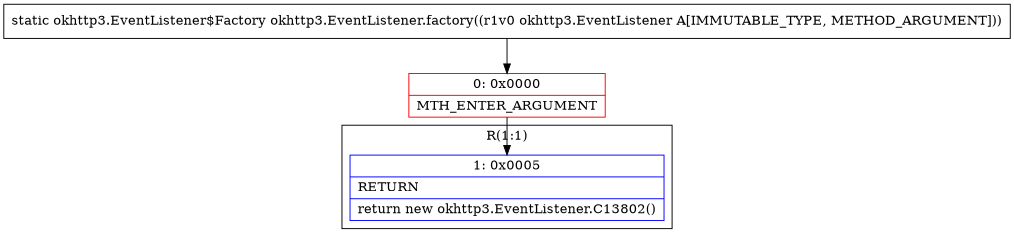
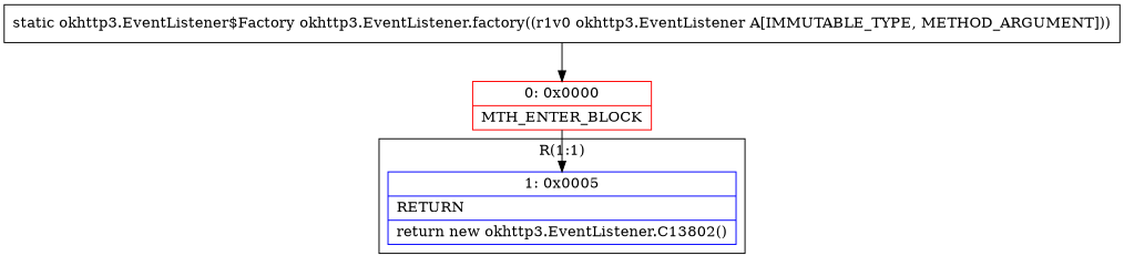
  digraph {
    node [shape=record]
    n1 [color=blue label="{1\:\ 0x0005|RETURN\l|return new okhttp3.EventListener.C13802()\l}"]
-   n2 [color=red label="{0\:\ 0x0000|MTH_ENTER_ARGUMENT\l}"]
+   n2 [color=red label="{0\:\ 0x0000|MTH_ENTER_BLOCK\l}"]
    n3 [label="{static okhttp3.EventListener$Factory okhttp3.EventListener.factory((r1v0 okhttp3.EventListener A[IMMUTABLE_TYPE, METHOD_ARGUMENT])) }"]
    subgraph cluster_1 {
      label="R(1:1)"
      n1
    }
    n2 -> n1
    n3 -> n2
  }
